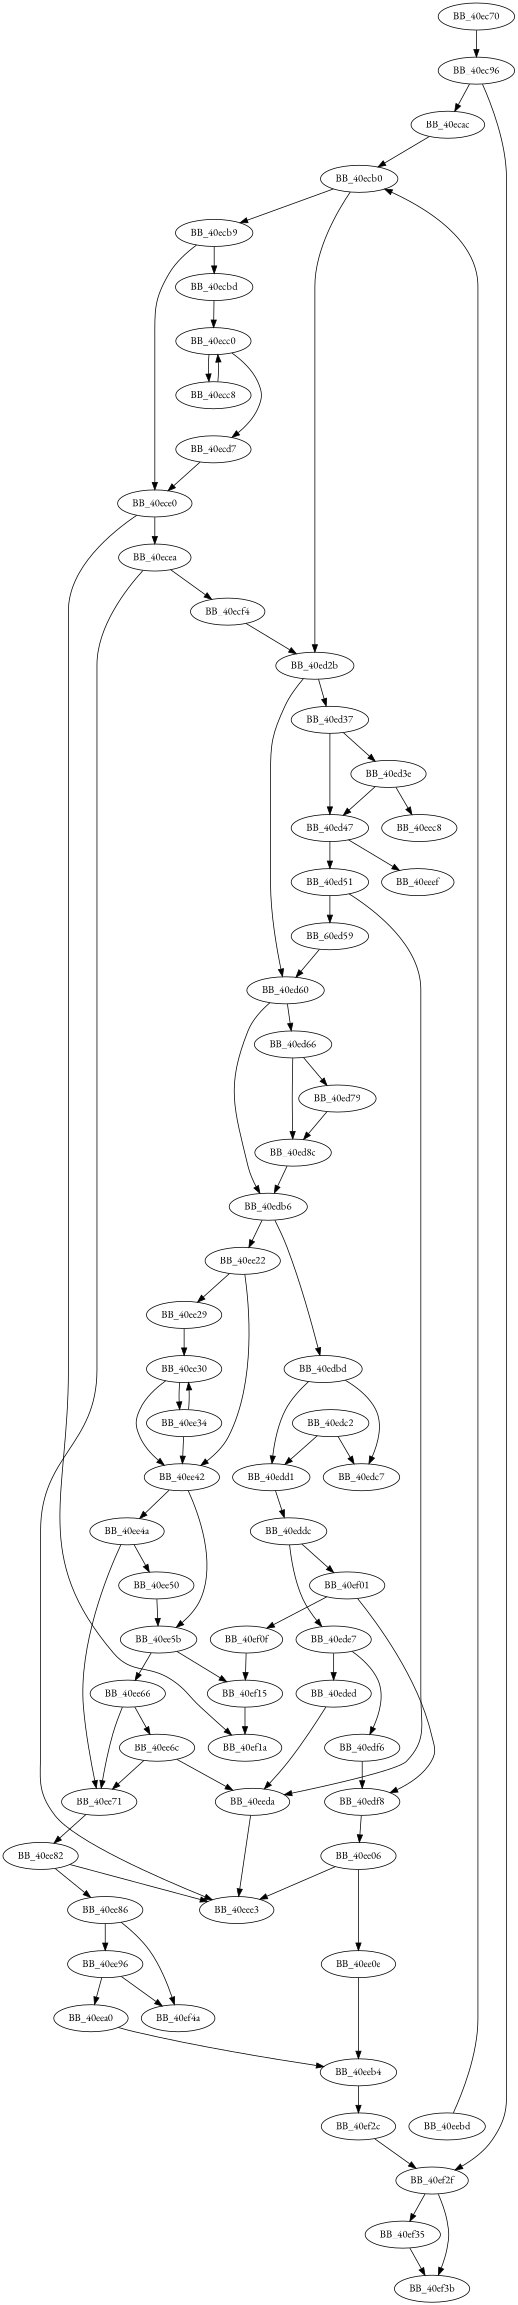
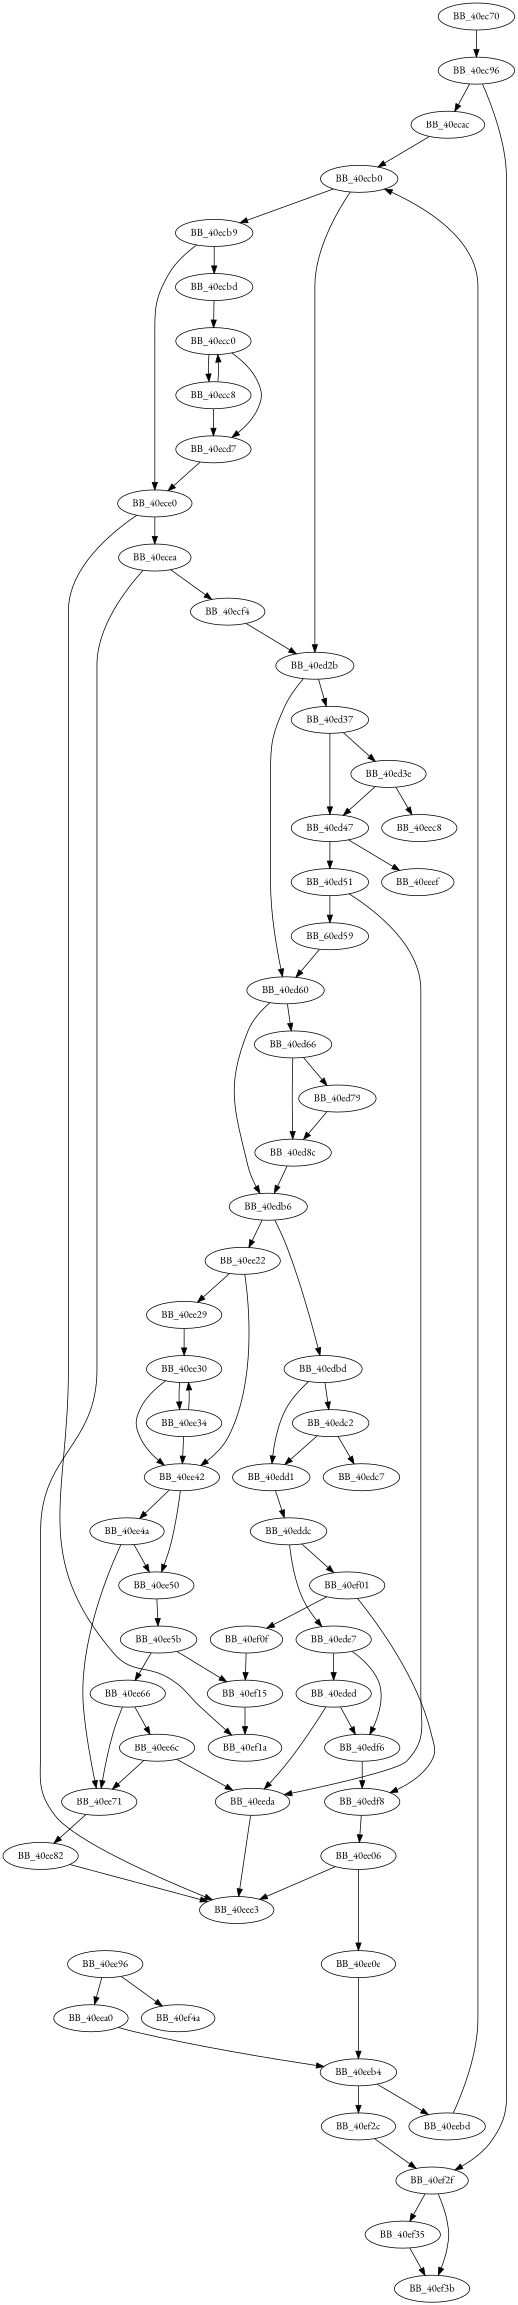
  digraph {
    fontname="EB Garamond"
    node [fontname="EB Garamond"]
    edge [fontname="EB Garamond"]
    BB_40ec70
    BB_40ec96
    BB_40ecac
    BB_40ef2f
    BB_40ecb0
    BB_40ef35
    BB_40ef3b
    BB_40ecb9
    BB_40ed2b
    BB_40ecbd
    BB_40ece0
    BB_40ed37
    BB_40ed60
    BB_40ecc0
    BB_40ecea
    BB_40ef1a
    BB_40ed3e
    BB_40ed47
    BB_40ed66
    BB_40edb6
    BB_40ecc8
    BB_40ecd7
    BB_40ecf4
    BB_40eee3
    BB_40eec8
    BB_40ed51
    BB_40eeef
    BB_40ed79
    BB_40ed8c
    BB_40edbd
    BB_40ee22
    n32 [label=BB_60ed59]
    BB_40eeda
    BB_40edc2
    BB_40edd1
    BB_40ee29
    BB_40ee42
    BB_40edc7
    BB_40eddc
    BB_40ee30
    BB_40ee4a
    BB_40ee50
    BB_40ede7
    BB_40ef01
    BB_40edf8
    BB_40ee06
    BB_40ee0e
    BB_40eded
    BB_40edf6
    BB_40ef0f
    BB_40ef15
    BB_40eeb4
    BB_40eebd
    BB_40ef2c
    BB_40ee34
    BB_40ee71
    BB_40ee5b
    BB_40ee82
    BB_40ee66
-   BB_40ee86
    BB_40ee6c
    BB_40ee96
    BB_40ef4a
    BB_40eea0
    BB_40ec70 -> BB_40ec96
    BB_40ec96 -> BB_40ecac
    BB_40ec96 -> BB_40ef2f
    BB_40ecac -> BB_40ecb0
    BB_40ef2f -> BB_40ef35
    BB_40ef2f -> BB_40ef3b
    BB_40ecb0 -> BB_40ecb9
    BB_40ecb0 -> BB_40ed2b
    BB_40ef35 -> BB_40ef3b
    BB_40ecb9 -> BB_40ecbd
    BB_40ecb9 -> BB_40ece0
    BB_40ed2b -> BB_40ed37
    BB_40ed2b -> BB_40ed60
    BB_40ecbd -> BB_40ecc0
    BB_40ece0 -> BB_40ecea
    BB_40ece0 -> BB_40ef1a
    BB_40ed37 -> BB_40ed3e
    BB_40ed37 -> BB_40ed47
    BB_40ed60 -> BB_40ed66
    BB_40ed60 -> BB_40edb6
    BB_40ecc0 -> BB_40ecc8
    BB_40ecc0 -> BB_40ecd7
    BB_40ecea -> BB_40ecf4
    BB_40ecea -> BB_40eee3
    BB_40ed3e -> BB_40ed47
    BB_40ed3e -> BB_40eec8
    BB_40ed47 -> BB_40ed51
    BB_40ed47 -> BB_40eeef
    BB_40ed66 -> BB_40ed79
    BB_40ed66 -> BB_40ed8c
    BB_40edb6 -> BB_40edbd
    BB_40edb6 -> BB_40ee22
    BB_40ecc8 -> BB_40ecc0
+   BB_40ecc8 -> BB_40ecd7
    BB_40ecd7 -> BB_40ece0
    BB_40ecf4 -> BB_40ed2b
    BB_40ed51 -> n32
    BB_40ed51 -> BB_40eeda
    BB_40ed79 -> BB_40ed8c
    BB_40ed8c -> BB_40edb6
-   BB_40edbd -> BB_40edc7
+   BB_40edbd -> BB_40edc2
    BB_40edbd -> BB_40edd1
    BB_40ee22 -> BB_40ee29
    BB_40ee22 -> BB_40ee42
    n32 -> BB_40ed60
    BB_40eeda -> BB_40eee3
    BB_40edc2 -> BB_40edd1
    BB_40edc2 -> BB_40edc7
    BB_40edd1 -> BB_40eddc
    BB_40ee29 -> BB_40ee30
    BB_40ee42 -> BB_40ee4a
-   BB_40ee42 -> BB_40ee5b
+   BB_40ee42 -> BB_40ee50
    BB_40eddc -> BB_40ede7
    BB_40eddc -> BB_40ef01
    BB_40ee30 -> BB_40ee42
    BB_40ee30 -> BB_40ee34
    BB_40ee4a -> BB_40ee50
    BB_40ee4a -> BB_40ee71
    BB_40ee50 -> BB_40ee5b
    BB_40ede7 -> BB_40eded
    BB_40ede7 -> BB_40edf6
    BB_40ef01 -> BB_40edf8
    BB_40ef01 -> BB_40ef0f
    BB_40edf8 -> BB_40ee06
    BB_40ee06 -> BB_40eee3
    BB_40ee06 -> BB_40ee0e
    BB_40ee0e -> BB_40eeb4
    BB_40eded -> BB_40eeda
+   BB_40eded -> BB_40edf6
    BB_40edf6 -> BB_40edf8
    BB_40ef0f -> BB_40ef15
    BB_40ef15 -> BB_40ef1a
+   BB_40eeb4 -> BB_40eebd
    BB_40eeb4 -> BB_40ef2c
    BB_40eebd -> BB_40ecb0
    BB_40ef2c -> BB_40ef2f
    BB_40ee34 -> BB_40ee42
    BB_40ee34 -> BB_40ee30
    BB_40ee71 -> BB_40ee82
    BB_40ee5b -> BB_40ef15
    BB_40ee5b -> BB_40ee66
    BB_40ee82 -> BB_40eee3
-   BB_40ee82 -> BB_40ee86
    BB_40ee66 -> BB_40ee71
    BB_40ee66 -> BB_40ee6c
-   BB_40ee86 -> BB_40ee96
-   BB_40ee86 -> BB_40ef4a
    BB_40ee6c -> BB_40eeda
    BB_40ee6c -> BB_40ee71
    BB_40ee96 -> BB_40ef4a
    BB_40ee96 -> BB_40eea0
    BB_40eea0 -> BB_40eeb4
  }
